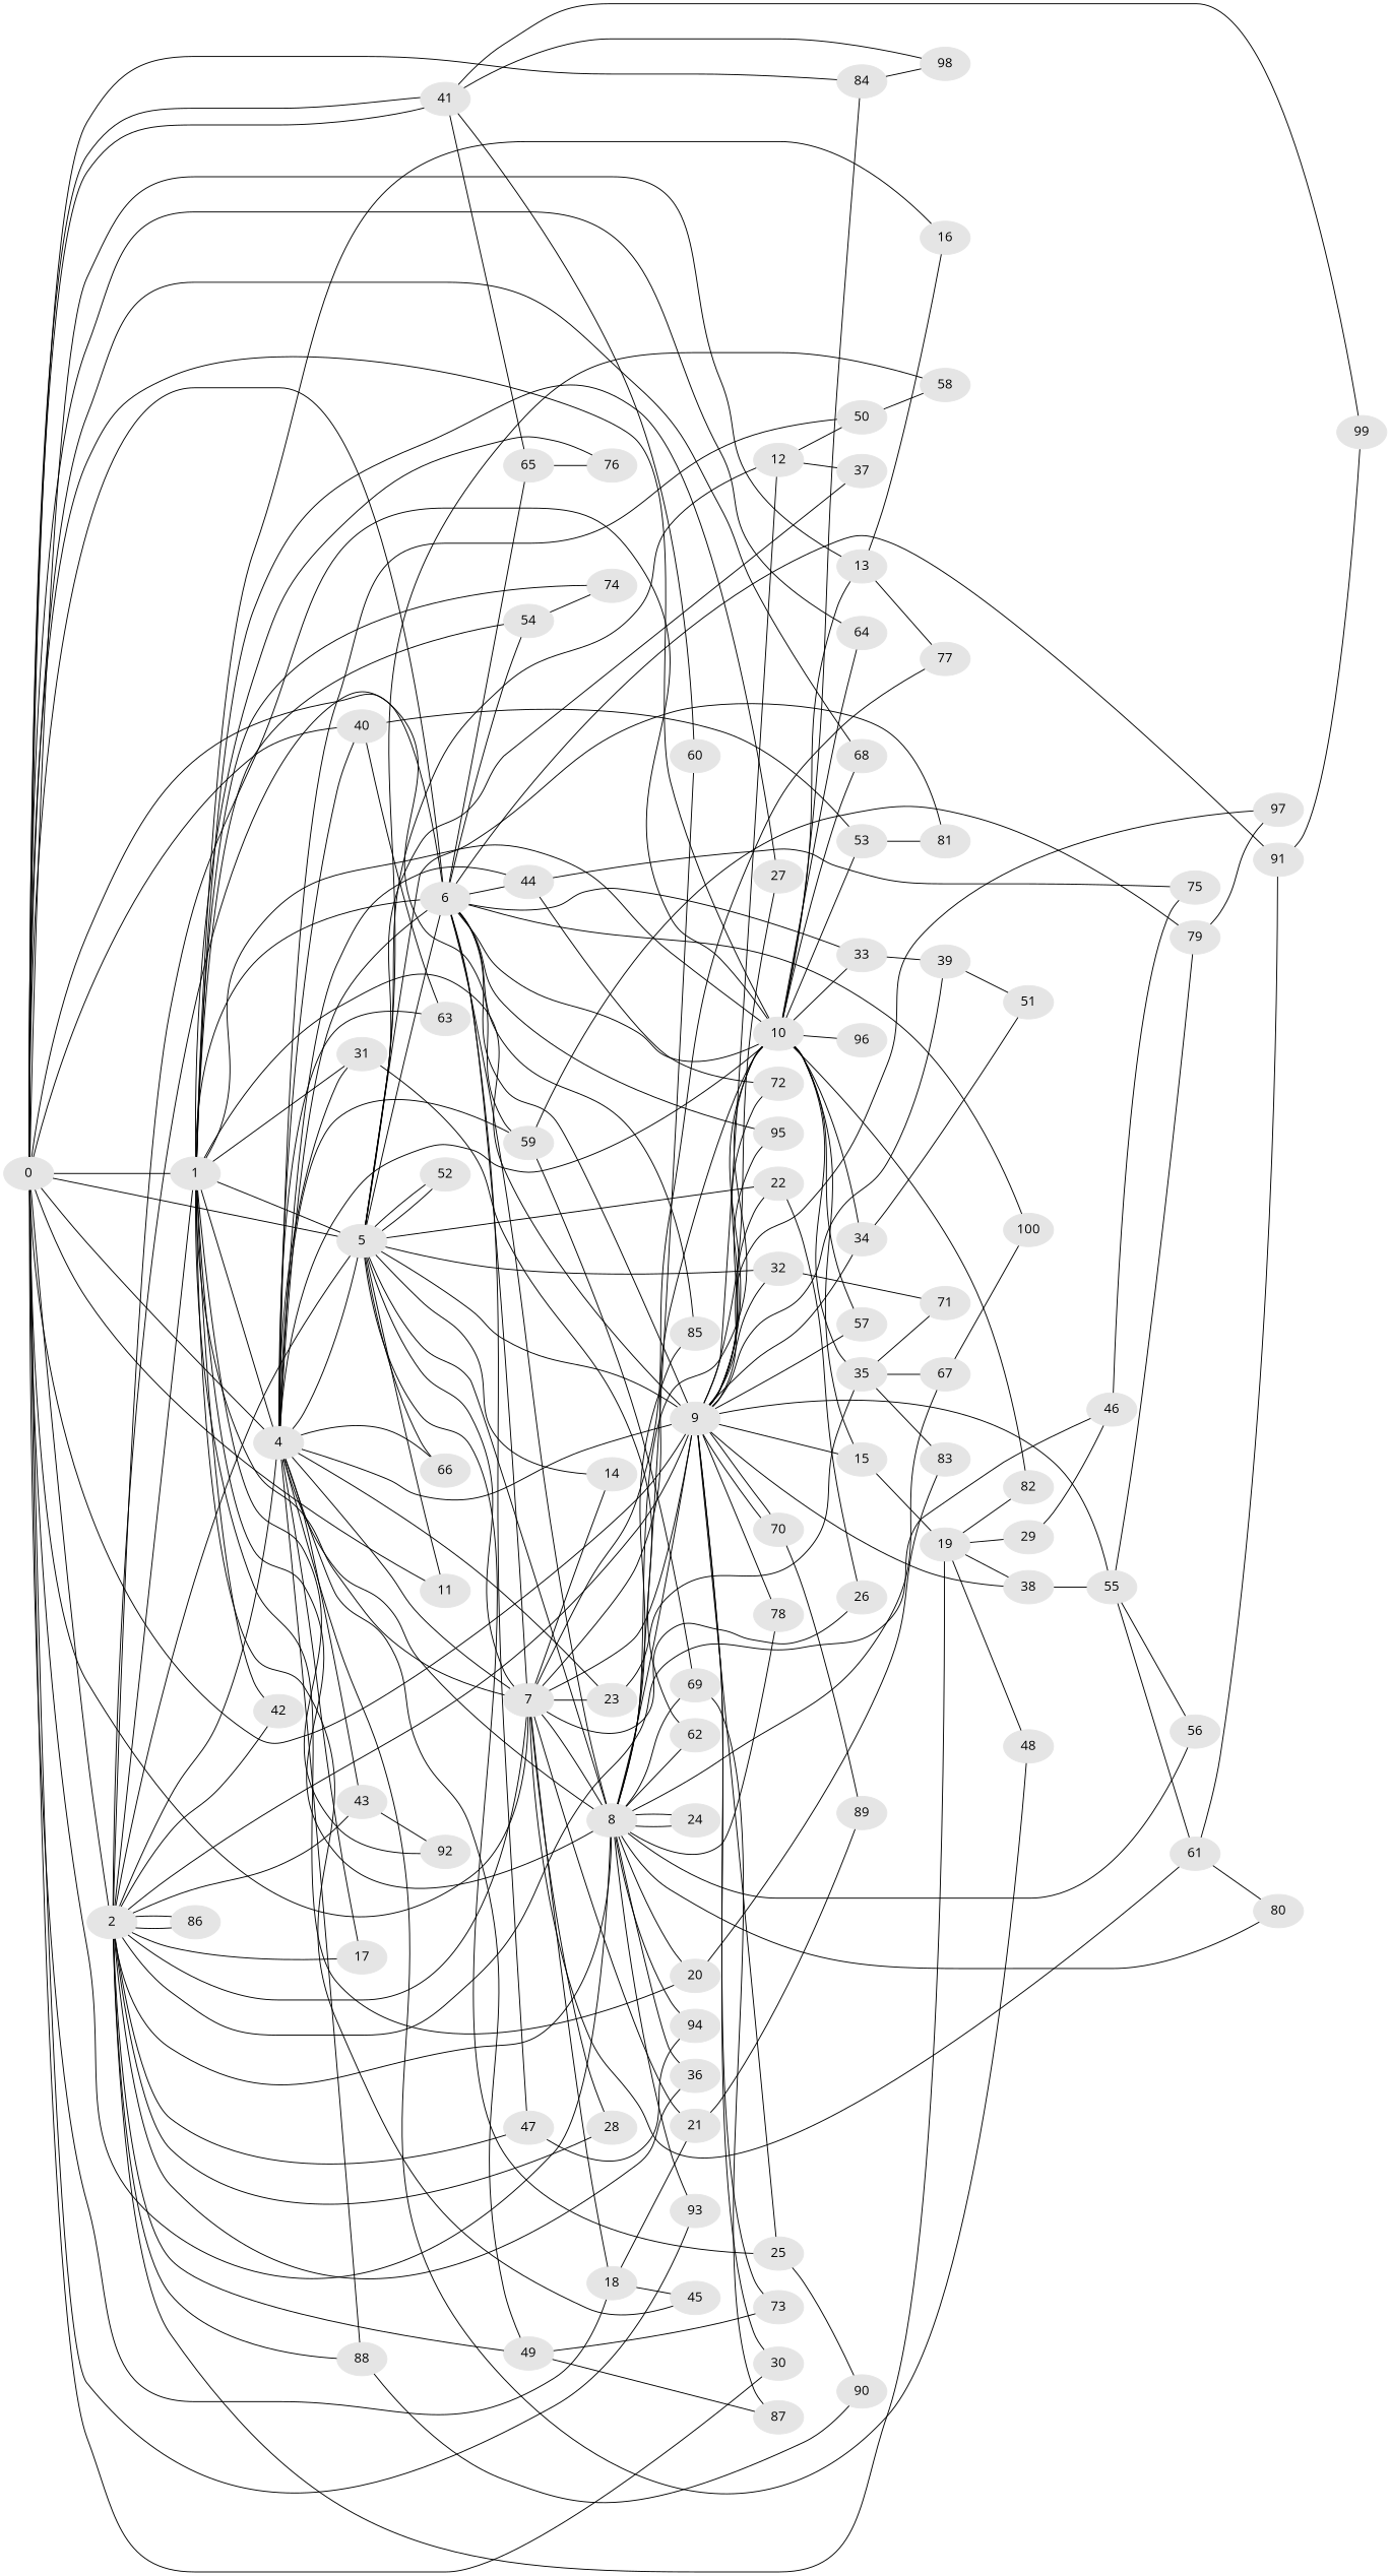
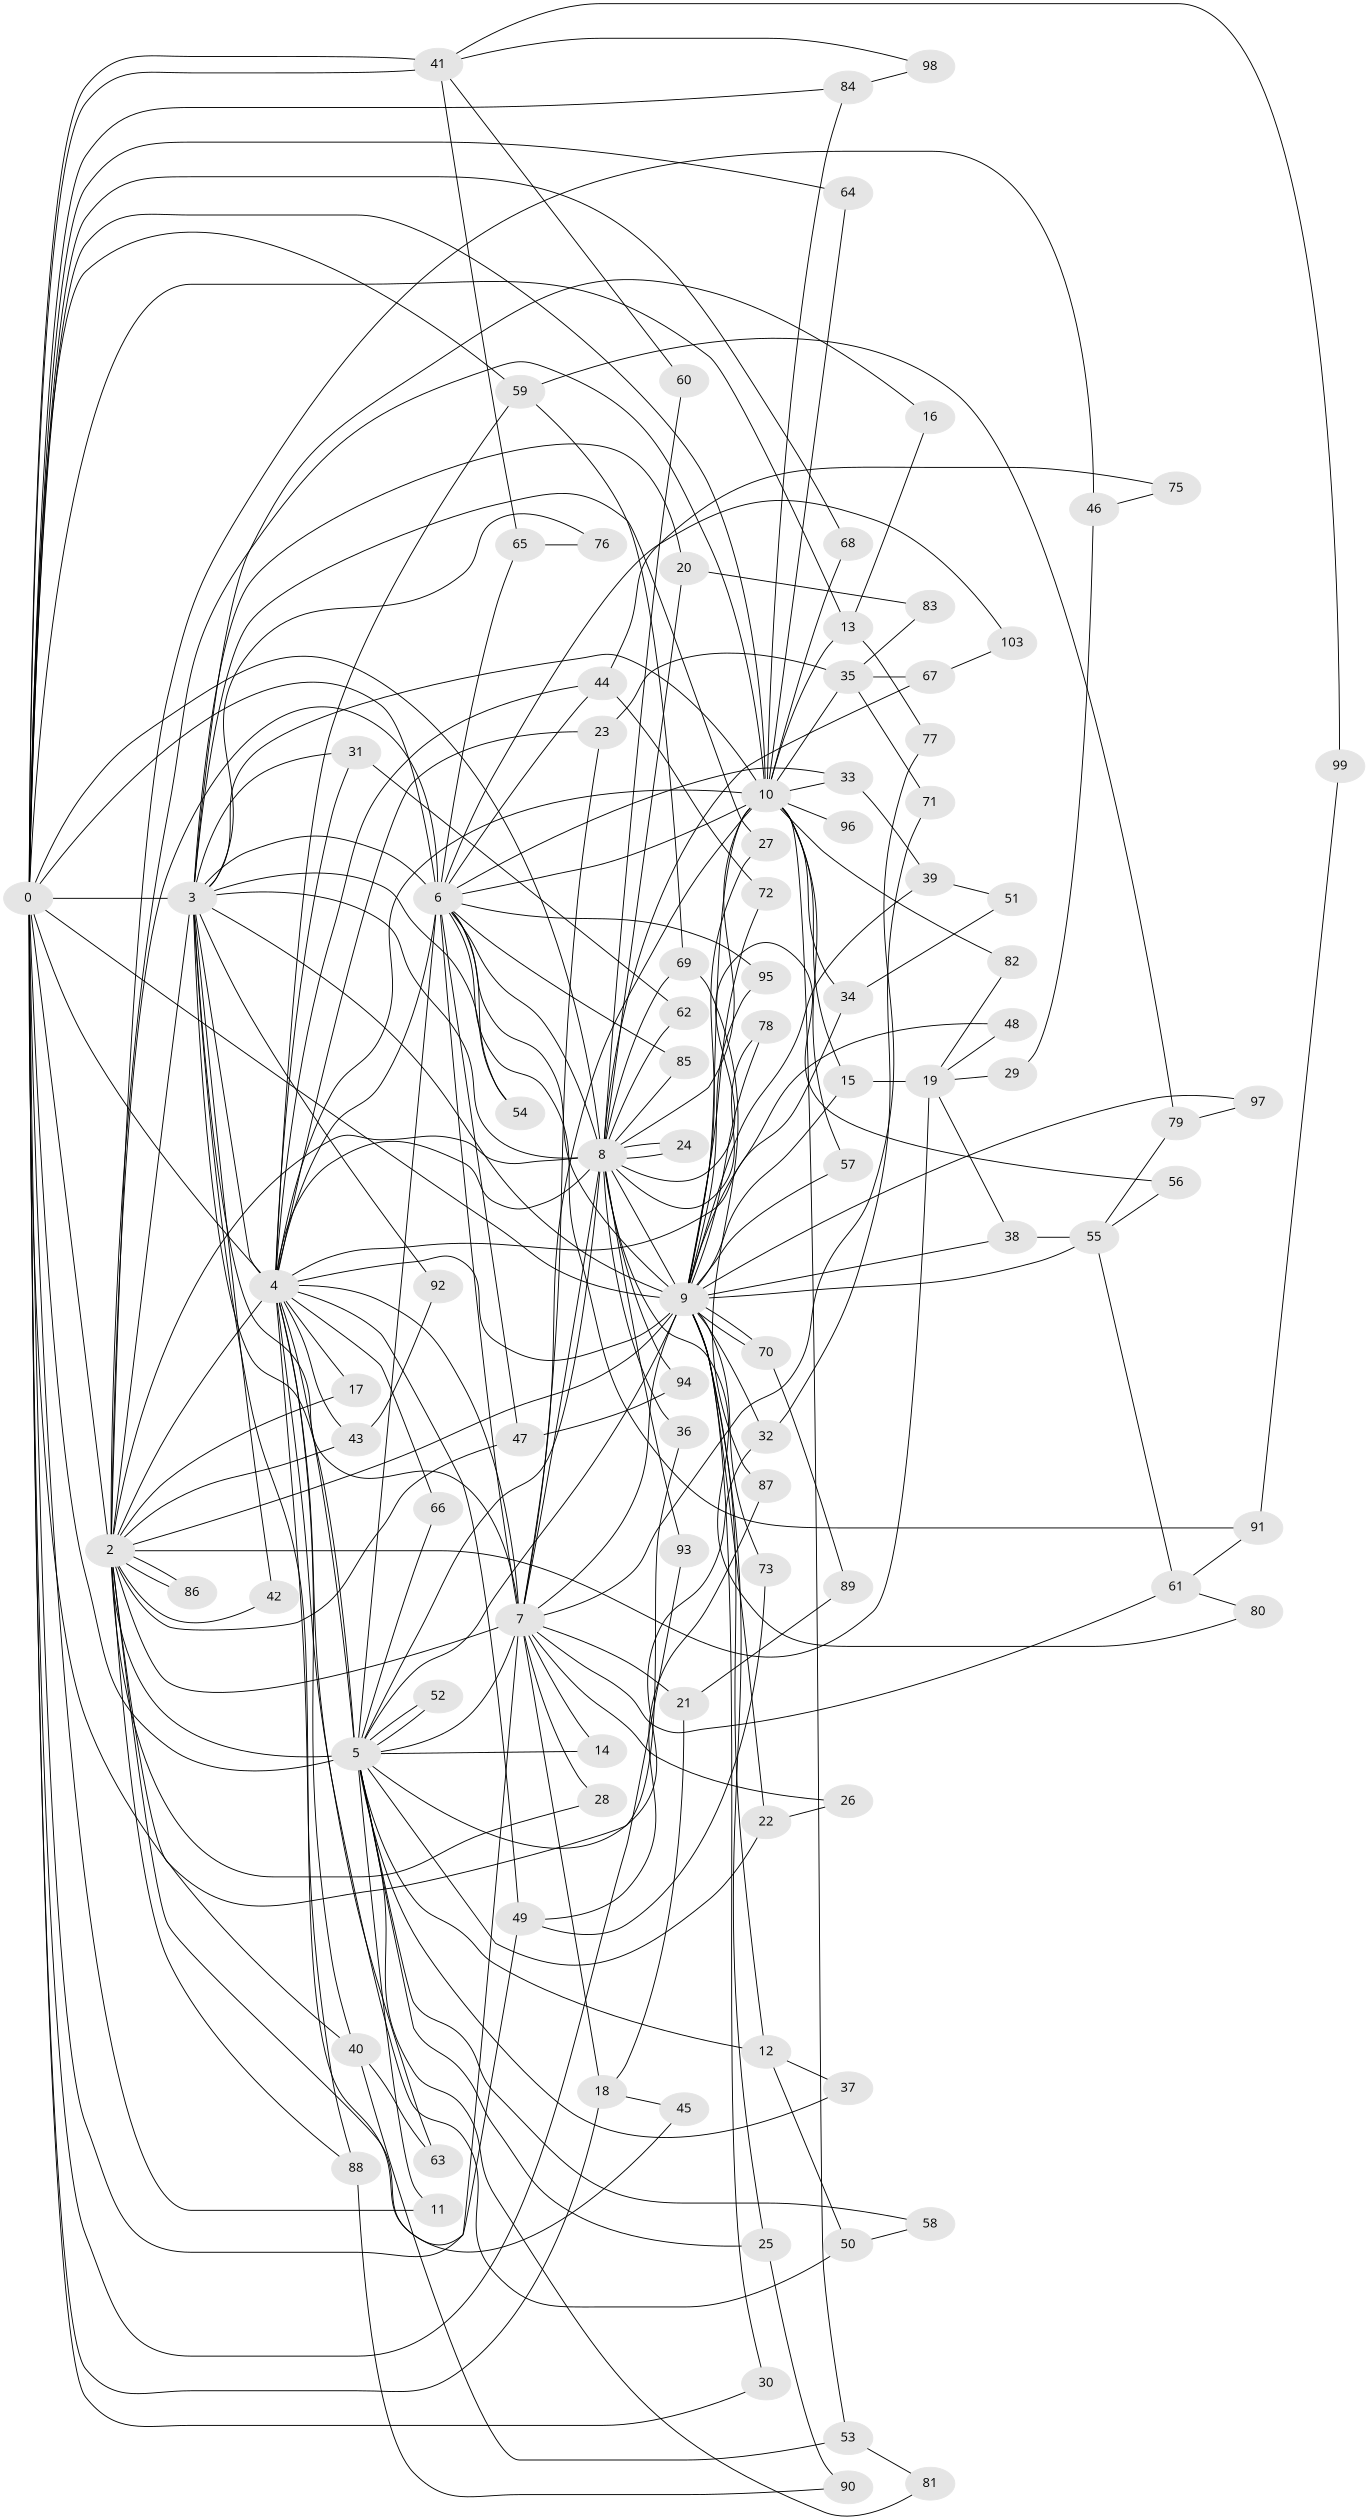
  graph {
    fontname="Open Sans"
    rankdir=LR
    node [color=gray90 fontname="Open Sans" style=filled]
    edge [fontname="Open Sans"]
    n1 [label=0]
    2
-   3 [label=1]
+   3
    4
    5
    6
    7
    8
    9
    10
    11
    13
    18
    30
    40
    41
    59
    64
    68
    84
    93
    17
    19
    28
    36
    42
    43
    46
    47
    49
    86
    88
    16
    20
    27
    31
    45
    54
-   74
    76
    92
    23
    44
    48
    50
    63
    66
    12
    14
    22
    25
    32
    37
    52
    58
    81
    33
    65
    85
    91
    95
-   100
+   100 [label=103]
    21
    26
    61
    77
    24
    56
    60
    62
    67
    69
    78
    80
    94
    15
    34
    38
    39
    55
    57
    70
    72
    73
    97
    96
    35
    53
    82
    98
    99
    79
    29
    75
    87
    90
    83
    71
    89
    51
    n1 -- 2
    n1 -- 3
    n1 -- 4
    n1 -- 5
    n1 -- 6
    n1 -- 7
    n1 -- 8
    n1 -- 9
    n1 -- 10
    n1 -- 11
    n1 -- 13
    n1 -- 18
    n1 -- 30
    n1 -- 40
    n1 -- 41
    n1 -- 41
    n1 -- 59
    n1 -- 64
    n1 -- 68
    n1 -- 84
    n1 -- 93
    2 -- 3
    2 -- 4
    2 -- 5
    2 -- 6
    2 -- 7
    2 -- 8
    2 -- 9
    2 -- 10
    2 -- 17
    2 -- 19
    2 -- 28
    2 -- 36
    2 -- 42
    2 -- 43
    2 -- 46
    2 -- 47
    2 -- 49
    2 -- 86
    2 -- 86
    2 -- 88
    3 -- 4
    3 -- 5
    3 -- 6
    3 -- 7
    3 -- 8
    3 -- 9
    3 -- 10
    3 -- 42
    3 -- 16
    3 -- 20
    3 -- 27
    3 -- 31
    3 -- 45
    3 -- 54
-   3 -- 74
    3 -- 76
    3 -- 92
    4 -- 5
    4 -- 6
    4 -- 7
    4 -- 8
    4 -- 9
    4 -- 10
    4 -- 40
    4 -- 59
    4 -- 17
    4 -- 43
    4 -- 49
    4 -- 88
    4 -- 31
    4 -- 23
    4 -- 44
    4 -- 48
    4 -- 50
    4 -- 63
    4 -- 66
    5 -- 6
    5 -- 7
    5 -- 8
    5 -- 9
    5 -- 11
    5 -- 66
    5 -- 12
    5 -- 14
    5 -- 22
    5 -- 25
    5 -- 32
    5 -- 37
    5 -- 52
    5 -- 52
    5 -- 58
    5 -- 81
    6 -- 7
    6 -- 8
    6 -- 9
    6 -- 10
    6 -- 47
    6 -- 54
    6 -- 44
    6 -- 33
    6 -- 65
    6 -- 85
    6 -- 91
    6 -- 95
    6 -- 100
    7 -- 8
    7 -- 9
    7 -- 10
    7 -- 18
    7 -- 28
    7 -- 23
    7 -- 14
    7 -- 21
    7 -- 26
    7 -- 61
    7 -- 77
    8 -- 9
    8 -- 10
    8 -- 93
    8 -- 36
    8 -- 20
    8 -- 85
    8 -- 24
    8 -- 24
    8 -- 56
    8 -- 60
    8 -- 62
    8 -- 67
    8 -- 69
    8 -- 78
    8 -- 80
    8 -- 94
    9 -- 10
    9 -- 30
    9 -- 27
    9 -- 12
    9 -- 22
    9 -- 25
    9 -- 32
    9 -- 95
    9 -- 78
    9 -- 15
    9 -- 34
    9 -- 38
    9 -- 39
    9 -- 55
    9 -- 57
    9 -- 70
    9 -- 70
    9 -- 72
    9 -- 73
    9 -- 97
    10 -- 13
    10 -- 64
    10 -- 68
    10 -- 84
    10 -- 33
    10 -- 15
    10 -- 34
    10 -- 57
    10 -- 96
    10 -- 35
    10 -- 53
    10 -- 82
    13 -- 16
    13 -- 77
    18 -- 45
    18 -- 21
    40 -- 63
    40 -- 53
    41 -- 65
    41 -- 60
    41 -- 98
    41 -- 99
    59 -- 69
    59 -- 79
    84 -- 98
    19 -- 48
    19 -- 38
    19 -- 82
    19 -- 29
    43 -- 92
    46 -- 75
    47 -- 94
    49 -- 73
    49 -- 87
    88 -- 90
    20 -- 83
    31 -- 62
-   54 -- 74
    23 -- 35
    44 -- 72
    44 -- 75
    50 -- 58
    12 -- 50
    12 -- 37
    22 -- 26
    25 -- 90
    32 -- 71
    33 -- 39
    65 -- 76
    91 -- 99
    21 -- 89
    61 -- 91
    61 -- 80
    67 -- 100
    69 -- 87
    15 -- 19
    34 -- 51
    38 -- 55
    39 -- 51
    55 -- 61
    55 -- 56
    55 -- 79
    70 -- 89
    35 -- 67
    35 -- 83
    35 -- 71
    53 -- 81
    79 -- 97
    29 -- 46
  }
